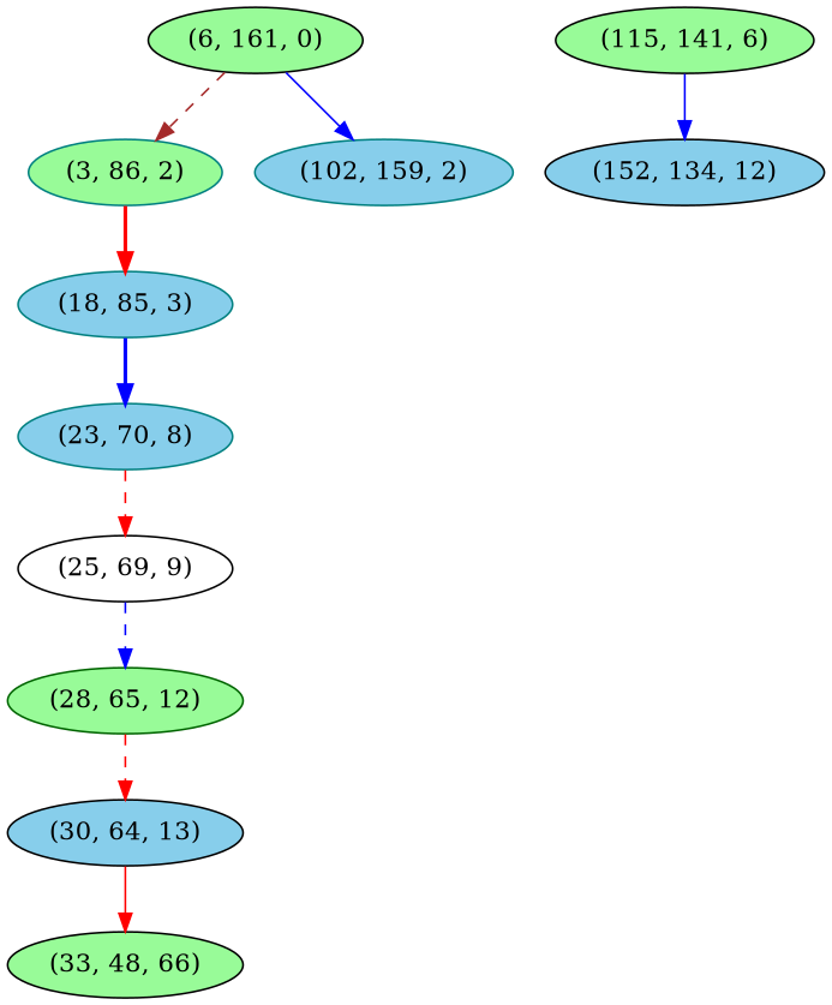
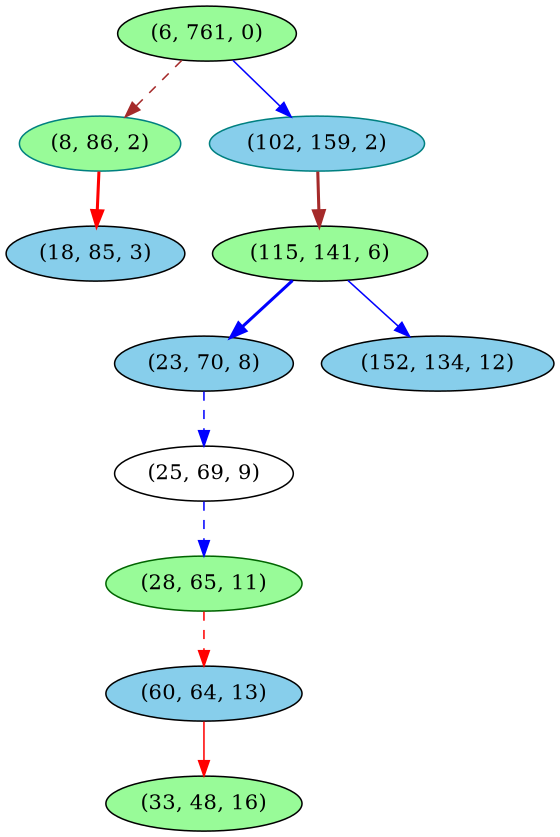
  digraph {
    node [color=black fillcolor=palegreen style=filled]
    edge [color=red style=dashed]
-   "(8, 86, 2)" [color=teal label="(3, 86, 2)"]
-   "(6, 161, 0)"
+   "(8, 86, 2)" [color=teal]
+   "(6, 161, 0)" [label="(6, 761, 0)"]
    "(102, 159, 2)" [color=teal fillcolor=skyblue]
-   "(18, 85, 3)" [color=teal fillcolor=skyblue]
+   "(18, 85, 3)" [fillcolor=skyblue]
    "(115, 141, 6)"
-   "(23, 70, 8)" [color=teal fillcolor=skyblue]
+   "(23, 70, 8)" [fillcolor=skyblue]
    "(25, 69, 9)" [fillcolor=white]
-   "(28, 65, 12)" [color=darkgreen]
-   "(30, 64, 13)" [fillcolor=skyblue]
-   "(33, 48, 16)" [label="(33, 48, 66)"]
+   "(28, 65, 12)" [color=darkgreen label="(28, 65, 11)"]
+   "(30, 64, 13)" [fillcolor=skyblue label="(60, 64, 13)"]
+   "(33, 48, 16)"
    n11 [fillcolor=skyblue label="(152, 134, 12)"]
    "(8, 86, 2)" -> "(18, 85, 3)" [style=bold]
    "(6, 161, 0)" -> "(8, 86, 2)" [color=brown]
    "(6, 161, 0)" -> "(102, 159, 2)" [color=blue style=solid]
-   "(18, 85, 3)" -> "(23, 70, 8)" [color=blue style=bold]
+   "(102, 159, 2)" -> "(115, 141, 6)" [color=brown style=bold]
+   "(115, 141, 6)" -> "(23, 70, 8)" [color=blue style=bold]
    "(115, 141, 6)" -> n11 [color=blue style=solid]
-   "(23, 70, 8)" -> "(25, 69, 9)"
+   "(23, 70, 8)" -> "(25, 69, 9)" [color=blue]
    "(25, 69, 9)" -> "(28, 65, 12)" [color=blue]
    "(28, 65, 12)" -> "(30, 64, 13)"
    "(30, 64, 13)" -> "(33, 48, 16)" [style=solid]
  }
